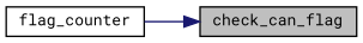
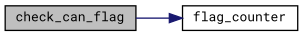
  digraph {
    rankdir=LR
    fontname="Roboto Mono"
    node [color=black fontname="Roboto Mono" fontsize=10 shape=record style=filled]
    n1 [fillcolor=grey75 fontcolor=black height=0.2 label=check_can_flag width=0.4]
    n2 [fillcolor=white height=0.2 label=flag_counter width=0.4]
-   n2 -> n1 [color=midnightblue fontname="Roboto Mono" fontsize=10 labelfontname=Helvetica labelfontsize=10 style=solid]
+   n1 -> n2 [color=midnightblue fontname="Roboto Mono" fontsize=10 labelfontname=Helvetica labelfontsize=10 style=solid]
  }
